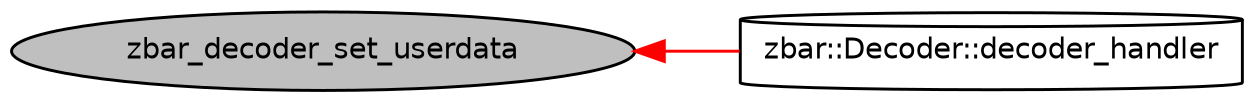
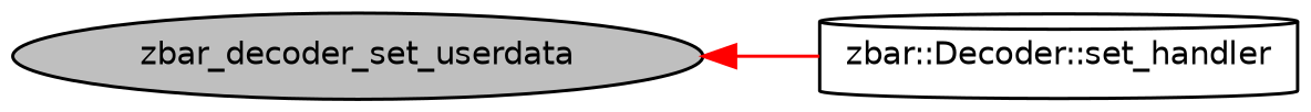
  digraph {
    rankdir=LR
    node [color=black fontname=Helvetica fontsize=10 style=filled]
    n1 [fillcolor=grey75 fontcolor=black height=0.2 label=zbar_decoder_set_userdata shape=ellipse width=0.4]
-   n2 [fillcolor=white height=0.2 label="zbar::Decoder::decoder_handler" shape=cylinder width=0.4]
+   n2 [fillcolor=white height=0.2 label="zbar::Decoder::set_handler" shape=cylinder width=0.4]
    n1 -> n2 [color=red dir=back fontname=Helvetica fontsize=10 labelfontname=Helvetica labelfontsize=10 style=solid]
  }
